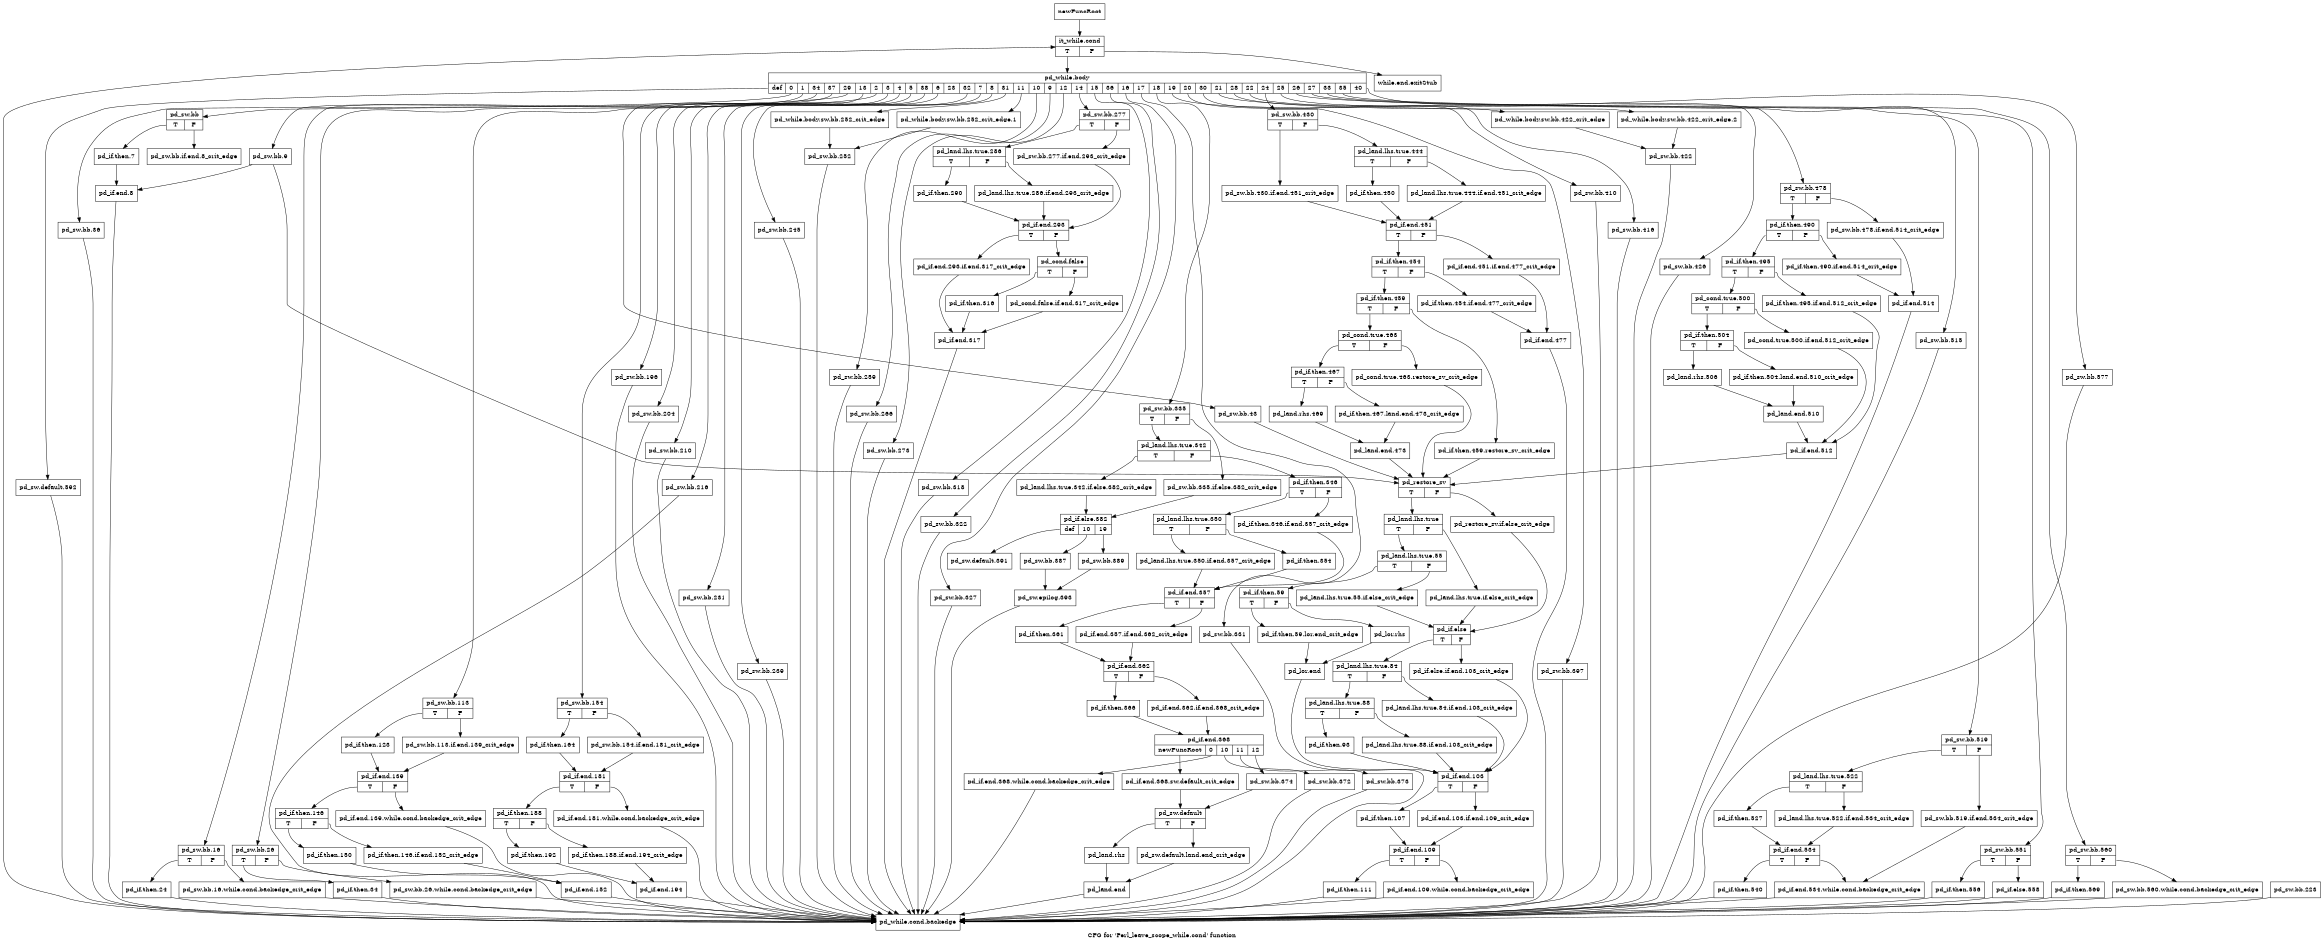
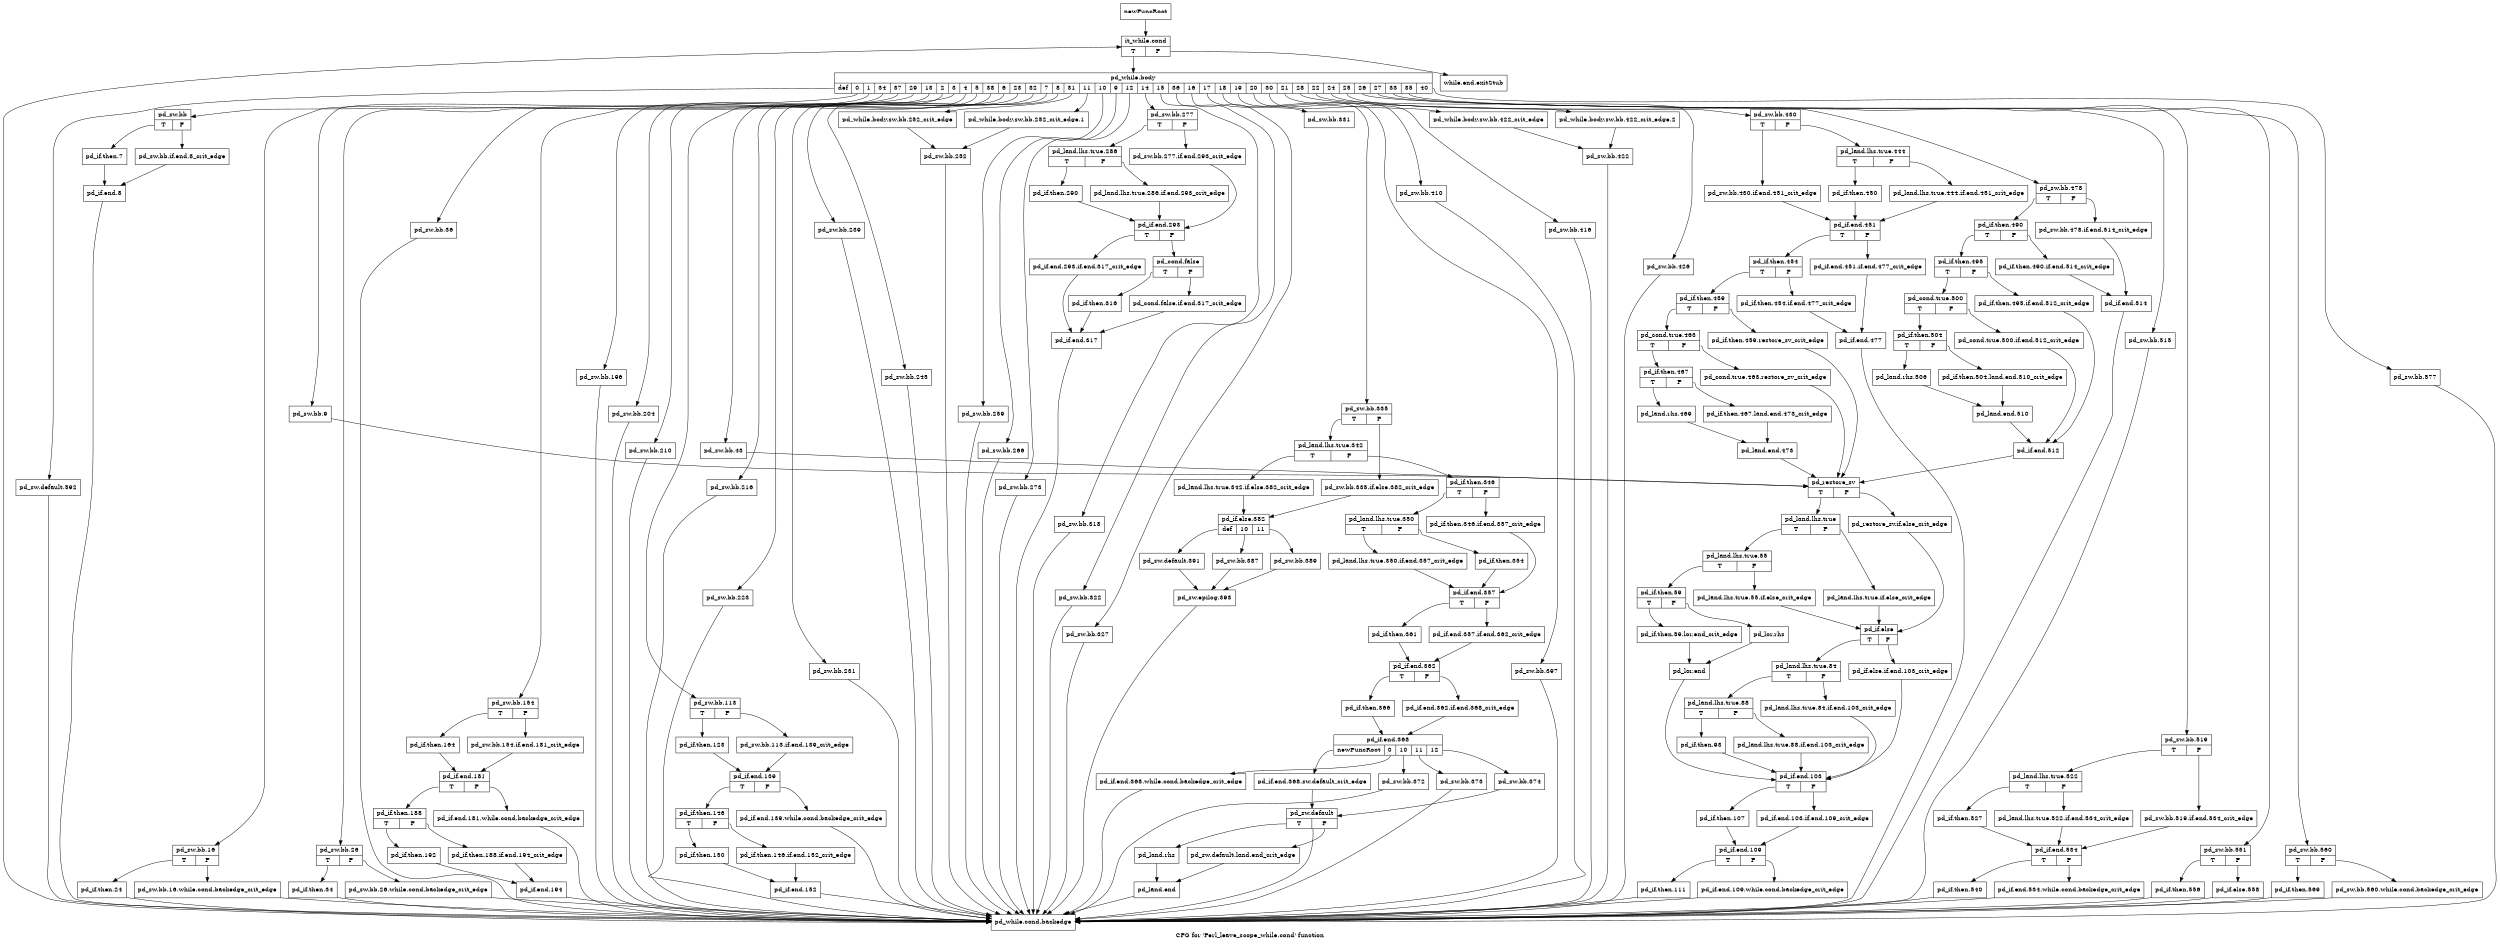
  digraph {
    label="CFG for 'Perl_leave_scope_while.cond' function"
    node [shape=record]
    n1 [label="{newFuncRoot}"]
    n2 [label="{it_while.cond|{<s0>T|<s1>F}}"]
    n3 [label="{while.end.exitStub}"]
    n4 [label="{pd_while.body|{<s0>def|<s1>0|<s2>1|<s3>34|<s4>37|<s5>29|<s6>13|<s7>2|<s8>3|<s9>4|<s10>5|<s11>38|<s12>6|<s13>23|<s14>32|<s15>7|<s16>8|<s17>31|<s18>11|<s19>10|<s20>9|<s21>12|<s22>14|<s23>15|<s24>36|<s25>16|<s26>17|<s27>18|<s28>19|<s29>20|<s30>30|<s31>21|<s32>28|<s33>22|<s34>24|<s35>25|<s36>26|<s37>27|<s38>33|<s39>35|<s40>40}}"]
    n5 [label="{pd_sw.default.592}"]
    n6 [label="{pd_sw.bb|{<s0>T|<s1>F}}"]
    n7 [label="{pd_sw.bb.9}"]
    n8 [label="{pd_sw.bb.16|{<s0>T|<s1>F}}"]
    n9 [label="{pd_sw.bb.26|{<s0>T|<s1>F}}"]
    n10 [label="{pd_sw.bb.36}"]
    n11 [label="{pd_sw.bb.43}"]
    n12 [label="{pd_sw.bb.113|{<s0>T|<s1>F}}"]
    n13 [label="{pd_sw.bb.154|{<s0>T|<s1>F}}"]
    n14 [label="{pd_sw.bb.196}"]
    n15 [label="{pd_sw.bb.204}"]
    n16 [label="{pd_sw.bb.210}"]
    n17 [label="{pd_sw.bb.216}"]
    n18 [label="{pd_sw.bb.223}"]
    n19 [label="{pd_sw.bb.231}"]
    n20 [label="{pd_sw.bb.239}"]
    n21 [label="{pd_sw.bb.245}"]
    n22 [label="{pd_while.body.sw.bb.252_crit_edge}"]
    n23 [label="{pd_while.body.sw.bb.252_crit_edge.1}"]
    n24 [label="{pd_sw.bb.259}"]
    n25 [label="{pd_sw.bb.266}"]
    n26 [label="{pd_sw.bb.273}"]
    n27 [label="{pd_sw.bb.277|{<s0>T|<s1>F}}"]
    n28 [label="{pd_sw.bb.318}"]
    n29 [label="{pd_sw.bb.322}"]
    n30 [label="{pd_sw.bb.327}"]
    n31 [label="{pd_sw.bb.331}"]
    n32 [label="{pd_sw.bb.335|{<s0>T|<s1>F}}"]
    n33 [label="{pd_sw.bb.397}"]
    n34 [label="{pd_sw.bb.410}"]
    n35 [label="{pd_sw.bb.416}"]
    n36 [label="{pd_while.body.sw.bb.422_crit_edge}"]
    n37 [label="{pd_while.body.sw.bb.422_crit_edge.2}"]
    n38 [label="{pd_sw.bb.426}"]
    n39 [label="{pd_sw.bb.430|{<s0>T|<s1>F}}"]
    n40 [label="{pd_sw.bb.478|{<s0>T|<s1>F}}"]
    n41 [label="{pd_sw.bb.515}"]
    n42 [label="{pd_sw.bb.519|{<s0>T|<s1>F}}"]
    n43 [label="{pd_sw.bb.551|{<s0>T|<s1>F}}"]
    n44 [label="{pd_sw.bb.560|{<s0>T|<s1>F}}"]
    n45 [label="{pd_sw.bb.577}"]
    n46 [label="{pd_while.cond.backedge}"]
    n47 [label="{pd_if.then.7}"]
    n48 [label="{pd_sw.bb.if.end.8_crit_edge}"]
    n49 [label="{pd_restore_sv|{<s0>T|<s1>F}}"]
    n50 [label="{pd_if.then.24}"]
    n51 [label="{pd_sw.bb.16.while.cond.backedge_crit_edge}"]
    n52 [label="{pd_if.then.34}"]
    n53 [label="{pd_sw.bb.26.while.cond.backedge_crit_edge}"]
    n54 [label="{pd_if.then.123}"]
    n55 [label="{pd_sw.bb.113.if.end.139_crit_edge}"]
    n56 [label="{pd_if.then.164}"]
    n57 [label="{pd_sw.bb.154.if.end.181_crit_edge}"]
    n58 [label="{pd_sw.bb.252}"]
    n59 [label="{pd_land.lhs.true.286|{<s0>T|<s1>F}}"]
    n60 [label="{pd_sw.bb.277.if.end.293_crit_edge}"]
    n61 [label="{pd_land.lhs.true.342|{<s0>T|<s1>F}}"]
    n62 [label="{pd_sw.bb.335.if.else.382_crit_edge}"]
    n63 [label="{pd_sw.bb.422}"]
    n64 [label="{pd_sw.bb.430.if.end.451_crit_edge}"]
    n65 [label="{pd_land.lhs.true.444|{<s0>T|<s1>F}}"]
    n66 [label="{pd_if.then.490|{<s0>T|<s1>F}}"]
    n67 [label="{pd_sw.bb.478.if.end.514_crit_edge}"]
    n68 [label="{pd_land.lhs.true.522|{<s0>T|<s1>F}}"]
    n69 [label="{pd_sw.bb.519.if.end.534_crit_edge}"]
    n70 [label="{pd_if.then.556}"]
    n71 [label="{pd_if.else.558}"]
    n72 [label="{pd_if.then.569}"]
    n73 [label="{pd_sw.bb.560.while.cond.backedge_crit_edge}"]
    n74 [label="{pd_if.end.8}"]
    n75 [label="{pd_land.lhs.true|{<s0>T|<s1>F}}"]
    n76 [label="{pd_restore_sv.if.else_crit_edge}"]
    n77 [label="{pd_if.end.139|{<s0>T|<s1>F}}"]
    n78 [label="{pd_if.end.181|{<s0>T|<s1>F}}"]
    n79 [label="{pd_if.then.290}"]
    n80 [label="{pd_land.lhs.true.286.if.end.293_crit_edge}"]
    n81 [label="{pd_if.end.293|{<s0>T|<s1>F}}"]
    n82 [label="{pd_land.lhs.true.342.if.else.382_crit_edge}"]
    n83 [label="{pd_if.then.346|{<s0>T|<s1>F}}"]
-   n84 [label="{pd_if.else.382|{<s0>def|<s1>10|<s2>19}}"]
+   n84 [label="{pd_if.else.382|{<s0>def|<s1>10|<s2>11}}"]
    n85 [label="{pd_if.end.451|{<s0>T|<s1>F}}"]
    n86 [label="{pd_if.then.450}"]
    n87 [label="{pd_land.lhs.true.444.if.end.451_crit_edge}"]
    n88 [label="{pd_if.then.495|{<s0>T|<s1>F}}"]
    n89 [label="{pd_if.then.490.if.end.514_crit_edge}"]
    n90 [label="{pd_if.end.514}"]
    n91 [label="{pd_if.then.527}"]
    n92 [label="{pd_land.lhs.true.522.if.end.534_crit_edge}"]
    n93 [label="{pd_if.end.534|{<s0>T|<s1>F}}"]
    n94 [label="{pd_if.then.540}"]
    n95 [label="{pd_if.end.534.while.cond.backedge_crit_edge}"]
    n96 [label="{pd_cond.true.500|{<s0>T|<s1>F}}"]
    n97 [label="{pd_if.then.495.if.end.512_crit_edge}"]
    n98 [label="{pd_if.then.504|{<s0>T|<s1>F}}"]
    n99 [label="{pd_cond.true.500.if.end.512_crit_edge}"]
    n100 [label="{pd_if.end.512}"]
    n101 [label="{pd_land.rhs.506}"]
    n102 [label="{pd_if.then.504.land.end.510_crit_edge}"]
    n103 [label="{pd_land.end.510}"]
    n104 [label="{pd_land.lhs.true.55|{<s0>T|<s1>F}}"]
    n105 [label="{pd_land.lhs.true.if.else_crit_edge}"]
    n106 [label="{pd_if.else|{<s0>T|<s1>F}}"]
    n107 [label="{pd_if.then.454|{<s0>T|<s1>F}}"]
    n108 [label="{pd_if.end.451.if.end.477_crit_edge}"]
    n109 [label="{pd_if.then.459|{<s0>T|<s1>F}}"]
    n110 [label="{pd_if.then.454.if.end.477_crit_edge}"]
    n111 [label="{pd_if.end.477}"]
    n112 [label="{pd_cond.true.463|{<s0>T|<s1>F}}"]
    n113 [label="{pd_if.then.459.restore_sv_crit_edge}"]
    n114 [label="{pd_if.then.467|{<s0>T|<s1>F}}"]
    n115 [label="{pd_cond.true.463.restore_sv_crit_edge}"]
    n116 [label="{pd_land.rhs.469}"]
    n117 [label="{pd_if.then.467.land.end.473_crit_edge}"]
    n118 [label="{pd_land.end.473}"]
    n119 [label="{pd_land.lhs.true.350|{<s0>T|<s1>F}}"]
    n120 [label="{pd_if.then.346.if.end.357_crit_edge}"]
    n121 [label="{pd_sw.default.391}"]
    n122 [label="{pd_sw.bb.387}"]
    n123 [label="{pd_sw.bb.389}"]
    n124 [label="{pd_sw.epilog.393}"]
    n125 [label="{pd_land.lhs.true.350.if.end.357_crit_edge}"]
    n126 [label="{pd_if.then.354}"]
    n127 [label="{pd_if.end.357|{<s0>T|<s1>F}}"]
    n128 [label="{pd_if.then.361}"]
    n129 [label="{pd_if.end.357.if.end.362_crit_edge}"]
    n130 [label="{pd_if.end.362|{<s0>T|<s1>F}}"]
    n131 [label="{pd_if.then.366}"]
    n132 [label="{pd_if.end.362.if.end.368_crit_edge}"]
    n133 [label="{pd_if.end.368|{<s0>newFuncRoot|<s1>0|<s2>10|<s3>11|<s4>12}}"]
    n134 [label="{pd_if.end.368.sw.default_crit_edge}"]
    n135 [label="{pd_if.end.368.while.cond.backedge_crit_edge}"]
    n136 [label="{pd_sw.bb.372}"]
    n137 [label="{pd_sw.bb.373}"]
    n138 [label="{pd_sw.bb.374}"]
    n139 [label="{pd_sw.default|{<s0>T|<s1>F}}"]
    n140 [label="{pd_land.rhs}"]
    n141 [label="{pd_sw.default.land.end_crit_edge}"]
    n142 [label="{pd_land.end}"]
    n143 [label="{pd_if.end.293.if.end.317_crit_edge}"]
    n144 [label="{pd_cond.false|{<s0>T|<s1>F}}"]
    n145 [label="{pd_if.end.317}"]
    n146 [label="{pd_if.then.316}"]
    n147 [label="{pd_cond.false.if.end.317_crit_edge}"]
    n148 [label="{pd_if.then.188|{<s0>T|<s1>F}}"]
    n149 [label="{pd_if.end.181.while.cond.backedge_crit_edge}"]
    n150 [label="{pd_if.then.192}"]
    n151 [label="{pd_if.then.188.if.end.194_crit_edge}"]
    n152 [label="{pd_if.end.194}"]
    n153 [label="{pd_if.then.146|{<s0>T|<s1>F}}"]
    n154 [label="{pd_if.end.139.while.cond.backedge_crit_edge}"]
    n155 [label="{pd_if.then.150}"]
    n156 [label="{pd_if.then.146.if.end.152_crit_edge}"]
    n157 [label="{pd_if.end.152}"]
    n158 [label="{pd_if.then.59|{<s0>T|<s1>F}}"]
    n159 [label="{pd_land.lhs.true.55.if.else_crit_edge}"]
    n160 [label="{pd_land.lhs.true.84|{<s0>T|<s1>F}}"]
    n161 [label="{pd_if.else.if.end.103_crit_edge}"]
    n162 [label="{pd_land.lhs.true.88|{<s0>T|<s1>F}}"]
    n163 [label="{pd_land.lhs.true.84.if.end.103_crit_edge}"]
    n164 [label="{pd_if.end.103|{<s0>T|<s1>F}}"]
    n165 [label="{pd_if.then.59.lor.end_crit_edge}"]
    n166 [label="{pd_lor.rhs}"]
    n167 [label="{pd_lor.end}"]
    n168 [label="{pd_if.then.93}"]
    n169 [label="{pd_land.lhs.true.88.if.end.103_crit_edge}"]
    n170 [label="{pd_if.then.107}"]
    n171 [label="{pd_if.end.103.if.end.109_crit_edge}"]
    n172 [label="{pd_if.end.109|{<s0>T|<s1>F}}"]
    n173 [label="{pd_if.then.111}"]
    n174 [label="{pd_if.end.109.while.cond.backedge_crit_edge}"]
    n1 -> n2
    n2 -> n3 [tailport=s1]
    n2 -> n4 [tailport=s0]
    n4 -> n5 [tailport=s0]
    n4 -> n6 [tailport=s1]
    n4 -> n7 [tailport=s2]
    n4 -> n8 [tailport=s3]
    n4 -> n9 [tailport=s4]
    n4 -> n10 [tailport=s5]
    n4 -> n11 [tailport=s6]
    n4 -> n12 [tailport=s7]
    n4 -> n13 [tailport=s8]
    n4 -> n14 [tailport=s9]
    n4 -> n15 [tailport=s10]
    n4 -> n16 [tailport=s11]
    n4 -> n17 [tailport=s12]
+   n4 -> n18 [tailport=s13]
    n4 -> n19 [tailport=s14]
    n4 -> n20 [tailport=s15]
    n4 -> n21 [tailport=s16]
    n4 -> n22 [tailport=s17]
    n4 -> n23 [tailport=s18]
    n4 -> n24 [tailport=s19]
    n4 -> n25 [tailport=s20]
    n4 -> n26 [tailport=s21]
    n4 -> n27 [tailport=s22]
    n4 -> n28 [tailport=s23]
    n4 -> n29 [tailport=s24]
    n4 -> n30 [tailport=s25]
    n4 -> n31 [tailport=s26]
    n4 -> n32 [tailport=s27]
    n4 -> n33 [tailport=s28]
    n4 -> n34 [tailport=s29]
    n4 -> n35 [tailport=s30]
    n4 -> n36 [tailport=s31]
    n4 -> n37 [tailport=s32]
    n4 -> n38 [tailport=s33]
    n4 -> n39 [tailport=s34]
    n4 -> n40 [tailport=s35]
    n4 -> n41 [tailport=s36]
    n4 -> n42 [tailport=s37]
    n4 -> n43 [tailport=s38]
    n4 -> n44 [tailport=s39]
    n4 -> n45 [tailport=s40]
    n5 -> n46
    n6 -> n47 [tailport=s0]
    n6 -> n48 [tailport=s1]
    n7 -> n49
    n8 -> n50 [tailport=s0]
    n8 -> n51 [tailport=s1]
    n9 -> n52 [tailport=s0]
    n9 -> n53 [tailport=s1]
    n10 -> n46
    n11 -> n49
    n12 -> n54 [tailport=s0]
    n12 -> n55 [tailport=s1]
    n13 -> n56 [tailport=s0]
    n13 -> n57 [tailport=s1]
    n14 -> n46
    n15 -> n46
    n16 -> n46
    n17 -> n46
    n18 -> n46
    n19 -> n46
    n20 -> n46
    n21 -> n46
    n22 -> n58
    n23 -> n58
    n24 -> n46
    n25 -> n46
    n26 -> n46
    n27 -> n59 [tailport=s0]
    n27 -> n60 [tailport=s1]
    n28 -> n46
    n29 -> n46
    n30 -> n46
-   n31 -> n46
+   n139 -> n46
    n32 -> n61 [tailport=s0]
    n32 -> n62 [tailport=s1]
    n33 -> n46
    n34 -> n46
    n35 -> n46
    n36 -> n63
    n37 -> n63
    n38 -> n46
    n39 -> n64 [tailport=s0]
    n39 -> n65 [tailport=s1]
    n40 -> n66 [tailport=s0]
    n40 -> n67 [tailport=s1]
    n41 -> n46
    n42 -> n68 [tailport=s0]
    n42 -> n69 [tailport=s1]
    n43 -> n70 [tailport=s0]
    n43 -> n71 [tailport=s1]
    n44 -> n72 [tailport=s0]
    n44 -> n73 [tailport=s1]
    n45 -> n46
    n46 -> n2
    n47 -> n74
-   n7 -> n74
+   n48 -> n74
    n49 -> n75 [tailport=s0]
    n49 -> n76 [tailport=s1]
    n50 -> n46
    n51 -> n46
    n52 -> n46
    n53 -> n46
    n54 -> n77
    n55 -> n77
    n56 -> n78
    n57 -> n78
    n58 -> n46
    n59 -> n79 [tailport=s0]
    n59 -> n80 [tailport=s1]
    n60 -> n81
    n61 -> n82 [tailport=s0]
    n61 -> n83 [tailport=s1]
    n62 -> n84
    n63 -> n46
    n64 -> n85
    n65 -> n86 [tailport=s0]
    n65 -> n87 [tailport=s1]
    n66 -> n88 [tailport=s0]
    n66 -> n89 [tailport=s1]
    n67 -> n90
    n68 -> n91 [tailport=s0]
    n68 -> n92 [tailport=s1]
-   n69 -> n95
+   n69 -> n93
    n70 -> n46
    n71 -> n46
    n72 -> n46
    n73 -> n46
    n74 -> n46
    n75 -> n104 [tailport=s0]
    n75 -> n105 [tailport=s1]
    n76 -> n106
    n77 -> n153 [tailport=s0]
    n77 -> n154 [tailport=s1]
    n78 -> n148 [tailport=s0]
    n78 -> n149 [tailport=s1]
    n79 -> n81
    n80 -> n81
    n81 -> n143 [tailport=s0]
    n81 -> n144 [tailport=s1]
    n82 -> n84
    n83 -> n119 [tailport=s0]
    n83 -> n120 [tailport=s1]
    n84 -> n121 [tailport=s0]
    n84 -> n122 [tailport=s1]
    n84 -> n123 [tailport=s2]
    n85 -> n107 [tailport=s0]
    n85 -> n108 [tailport=s1]
    n86 -> n85
    n87 -> n85
    n88 -> n96 [tailport=s0]
    n88 -> n97 [tailport=s1]
    n89 -> n90
    n90 -> n46
    n91 -> n93
    n92 -> n93
    n93 -> n94 [tailport=s0]
    n93 -> n95 [tailport=s1]
    n94 -> n46
    n95 -> n46
    n96 -> n98 [tailport=s0]
    n96 -> n99 [tailport=s1]
    n97 -> n100
    n98 -> n101 [tailport=s0]
    n98 -> n102 [tailport=s1]
    n99 -> n100
    n100 -> n49
    n101 -> n103
    n102 -> n103
    n103 -> n100
    n104 -> n158 [tailport=s0]
    n104 -> n159 [tailport=s1]
    n105 -> n106
    n106 -> n160 [tailport=s0]
    n106 -> n161 [tailport=s1]
    n107 -> n109 [tailport=s0]
    n107 -> n110 [tailport=s1]
    n108 -> n111
    n109 -> n112 [tailport=s0]
    n109 -> n113 [tailport=s1]
    n110 -> n111
    n111 -> n46
    n112 -> n114 [tailport=s0]
    n112 -> n115 [tailport=s1]
    n113 -> n49
    n114 -> n116 [tailport=s0]
    n114 -> n117 [tailport=s1]
    n115 -> n49
    n116 -> n118
    n117 -> n118
    n118 -> n49
    n119 -> n125 [tailport=s0]
    n119 -> n126 [tailport=s1]
    n120 -> n127
+   n121 -> n124
    n122 -> n124
    n123 -> n124
    n124 -> n46
    n125 -> n127
    n126 -> n127
    n127 -> n128 [tailport=s0]
    n127 -> n129 [tailport=s1]
    n128 -> n130
    n129 -> n130
    n130 -> n131 [tailport=s0]
    n130 -> n132 [tailport=s1]
    n131 -> n133
    n132 -> n133
    n133 -> n134 [tailport=s0]
    n133 -> n135 [tailport=s1]
    n133 -> n136 [tailport=s2]
    n133 -> n137 [tailport=s3]
    n133 -> n138 [tailport=s4]
    n134 -> n139
    n135 -> n46
    n136 -> n46
    n137 -> n46
    n138 -> n139
    n139 -> n140 [tailport=s0]
    n139 -> n141 [tailport=s1]
    n140 -> n142
    n141 -> n142
    n142 -> n46
    n143 -> n145
    n144 -> n146 [tailport=s0]
    n144 -> n147 [tailport=s1]
    n145 -> n46
    n146 -> n145
    n147 -> n145
    n148 -> n150 [tailport=s0]
    n148 -> n151 [tailport=s1]
    n149 -> n46
    n150 -> n152
    n151 -> n152
    n152 -> n46
    n153 -> n155 [tailport=s0]
    n153 -> n156 [tailport=s1]
    n154 -> n46
    n155 -> n157
    n156 -> n157
    n157 -> n46
    n158 -> n165 [tailport=s0]
    n158 -> n166 [tailport=s1]
    n159 -> n106
    n160 -> n162 [tailport=s0]
    n160 -> n163 [tailport=s1]
    n161 -> n164
    n162 -> n168 [tailport=s0]
    n162 -> n169 [tailport=s1]
    n163 -> n164
    n164 -> n170 [tailport=s0]
    n164 -> n171 [tailport=s1]
    n165 -> n167
    n166 -> n167
    n167 -> n164
    n168 -> n164
    n169 -> n164
    n170 -> n172
    n171 -> n172
    n172 -> n173 [tailport=s0]
    n172 -> n174 [tailport=s1]
    n173 -> n46
    n174 -> n46
  }
